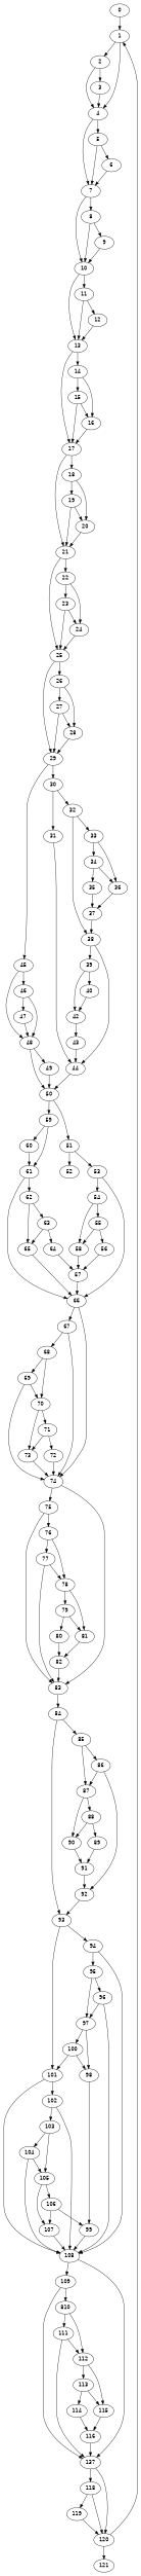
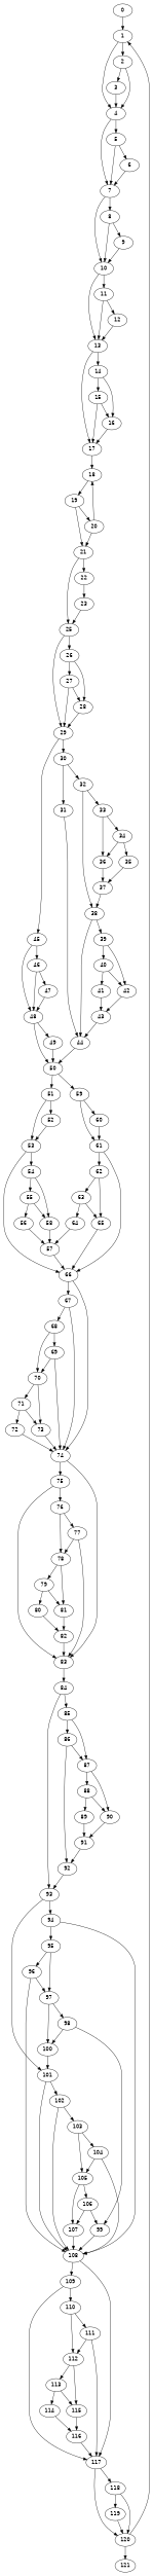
  digraph {
    fontname="DejaVu Sans"
    node [fontname="DejaVu Sans"]
    edge [fontname="DejaVu Sans"]
    0
    1
    2
    4
    3
    5
    7
    6
    8
    10
    9
    11
    13
    12
    14
    17
    15
    16
    18
    21
    19
    20
    22
    25
    23
-   24
    26
    29
    27
    28
    30
    45
    31
    32
    46
    48
    44
    33
    38
    50
    34
    36
    39
    35
    37
    40
    42
+   41
    43
    51
    59
    47
    49
    52
    53
    60
    61
    54
    66
    55
    58
    67
    74
    56
    57
    62
    63
    65
    64
    68
    75
    83
    69
    70
    71
    73
    72
    76
    84
    77
    78
    79
    81
    80
    82
    85
    93
    92
    86
    87
    94
    101
    88
    90
    89
    91
    95
    108
    102
    96
    97
    109
-   117 [label=137]
+   117
    98
    100
    99
    103
    104
    105
    106
    107
-   110 [label=810]
+   110
    118
    120
    111
    112
    113
    115
    114
    116
    119
    121
    0 -> 1
    1 -> 2
    1 -> 4
    2 -> 4
    2 -> 3
    4 -> 5
    4 -> 7
    3 -> 4
    5 -> 7
    5 -> 6
    7 -> 8
    7 -> 10
    6 -> 7
    8 -> 10
    8 -> 9
    10 -> 11
    10 -> 13
    9 -> 10
    11 -> 13
    11 -> 12
    13 -> 14
    13 -> 17
    12 -> 13
    14 -> 15
    14 -> 16
    17 -> 18
-   17 -> 21
    15 -> 17
    15 -> 16
    16 -> 17
    18 -> 19
-   18 -> 20
+   20 -> 18
    21 -> 22
    21 -> 25
    19 -> 21
    19 -> 20
    20 -> 21
    22 -> 23
-   22 -> 24
    25 -> 26
    25 -> 29
    23 -> 25
-   23 -> 24
-   24 -> 25
    26 -> 27
    26 -> 28
    29 -> 30
    29 -> 45
    27 -> 29
    27 -> 28
    28 -> 29
    30 -> 31
    30 -> 32
    45 -> 46
    45 -> 48
    31 -> 44
    32 -> 33
    32 -> 38
    46 -> 48
    46 -> 47
    48 -> 50
    48 -> 49
    44 -> 50
    33 -> 34
    33 -> 36
    38 -> 44
    38 -> 39
    50 -> 51
    50 -> 59
    34 -> 36
    34 -> 35
    36 -> 37
    39 -> 40
    39 -> 42
    35 -> 37
    37 -> 38
    40 -> 42
+   40 -> 41
    42 -> 43
+   41 -> 43
    43 -> 44
    51 -> 52
    51 -> 53
    59 -> 60
    59 -> 61
    47 -> 48
    49 -> 50
+   52 -> 53
    53 -> 54
    53 -> 66
    60 -> 61
    61 -> 66
    61 -> 62
    54 -> 55
    54 -> 58
    66 -> 67
    66 -> 74
    55 -> 58
    55 -> 56
    58 -> 57
    67 -> 74
    67 -> 68
    74 -> 75
    74 -> 83
    56 -> 57
    57 -> 66
    62 -> 63
    62 -> 65
    63 -> 65
    63 -> 64
    65 -> 66
    64 -> 57
    68 -> 69
    68 -> 70
    75 -> 83
    75 -> 76
    83 -> 84
    69 -> 74
    69 -> 70
    70 -> 71
    70 -> 73
    71 -> 73
    71 -> 72
    73 -> 74
    72 -> 74
    76 -> 77
    76 -> 78
    84 -> 85
    84 -> 93
    77 -> 83
    77 -> 78
    78 -> 79
    78 -> 81
    79 -> 81
    79 -> 80
    81 -> 82
    80 -> 82
    82 -> 83
    85 -> 86
    85 -> 87
    93 -> 94
    93 -> 101
    92 -> 93
    86 -> 92
    86 -> 87
    87 -> 88
    87 -> 90
    94 -> 95
    94 -> 108
    101 -> 108
    101 -> 102
    88 -> 90
    88 -> 89
    90 -> 91
    89 -> 91
    91 -> 92
    95 -> 96
    95 -> 97
    108 -> 109
    108 -> 117
    102 -> 108
    102 -> 103
    96 -> 108
    96 -> 97
    97 -> 98
    97 -> 100
    109 -> 117
    109 -> 110
    117 -> 118
    117 -> 120
-   100 -> 98
+   98 -> 100
    98 -> 99
    100 -> 101
    99 -> 108
    103 -> 104
    103 -> 105
    104 -> 108
    104 -> 105
    105 -> 106
    105 -> 107
    106 -> 99
    106 -> 107
    107 -> 108
    110 -> 111
    110 -> 112
    118 -> 120
    118 -> 119
    120 -> 1
    120 -> 121
    111 -> 117
    111 -> 112
    112 -> 113
    112 -> 115
    113 -> 115
    113 -> 114
    115 -> 116
    114 -> 116
    116 -> 117
    119 -> 120
  }
